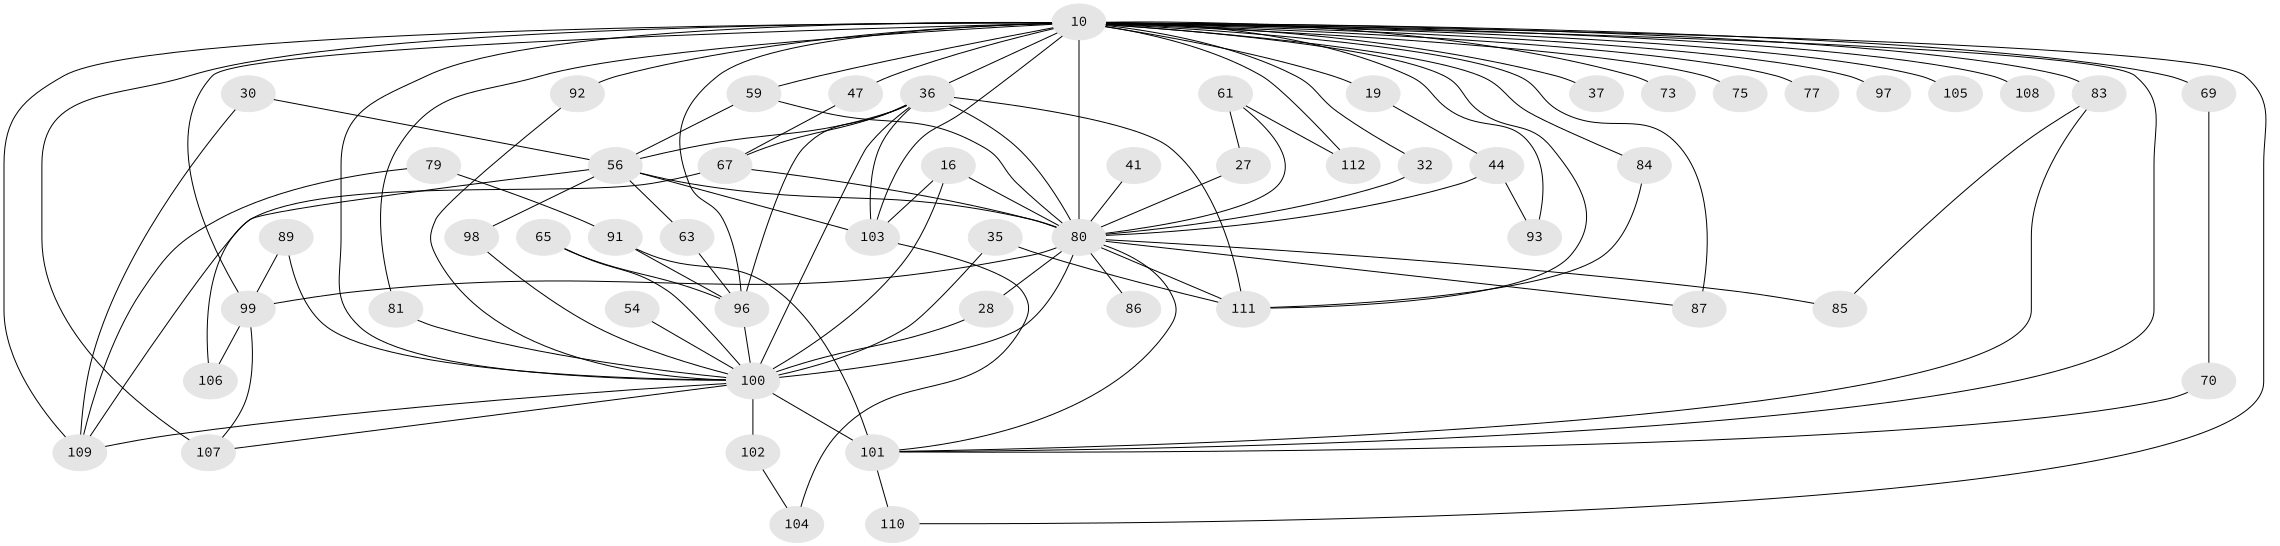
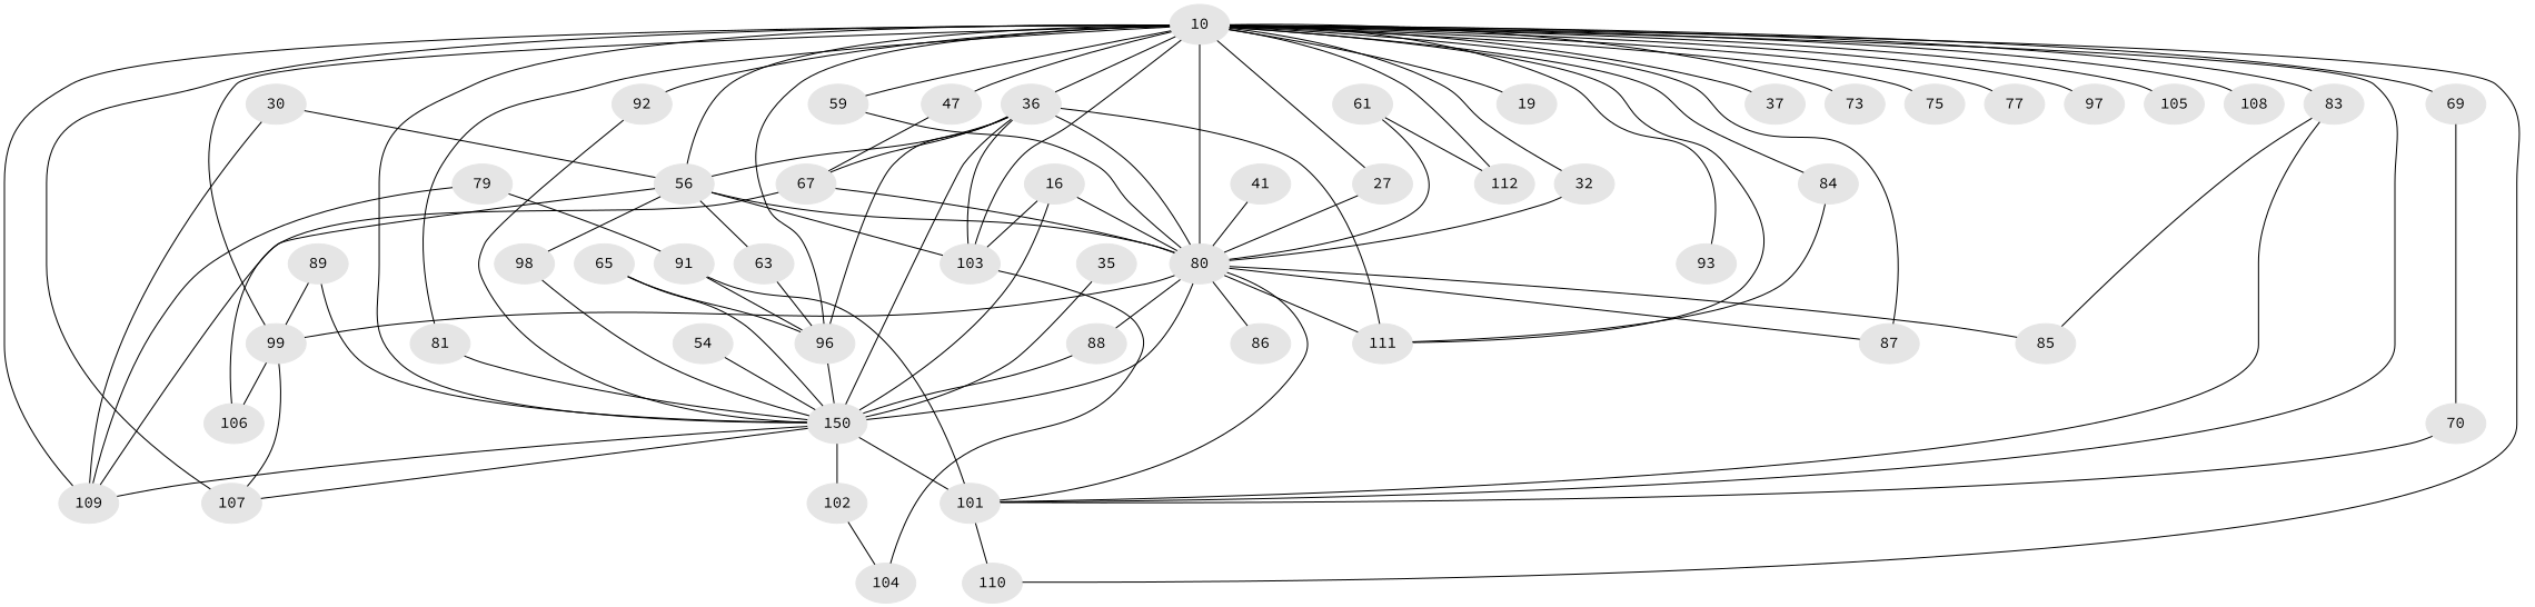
  graph {
    fontname="Source Code Pro"
    node [color=gray90 fontname="Source Code Pro" style=filled]
    edge [fontname="Source Code Pro"]
    10 [super="+1+5"]
    19
    27
    32
    36 [super="+7"]
    37
    47
    56 [super="+29+42"]
    59
    69 [super="+26"]
    73
    75
    77
    80 [super="+50+48"]
    81
    83 [super="+45"]
    84
    87 [super="+43"]
    92 [super="+17"]
    93 [super="+66+78+90"]
    96 [super="+23+60"]
    97
    99 [super="+72+55"]
-   100 [super="+33+34+68"]
+   100 [super="+33+34+68" label=150]
    101 [super="+53+95+82"]
    103 [super="+11+62"]
    105
    107 [super="+58"]
    108
    109 [super="+24+94+76"]
    110
    111 [super="+40+52+49"]
    112
-   44
    67 [super="+57"]
    63
    98
    106
    70
    85
    86
-   88 [label=28]
+   88
    102
    104
    16
    30
    35
    41
    54
    61
    65
    91 [super="+38"]
    79
    89
    10 -- 19 [weight=2]
-   61 -- 27
+   10 -- 27
    10 -- 32
    10 -- 36 [weight=9]
    10 -- 37 [weight=2]
    10 -- 47 [weight=2]
-   59 -- 56 [weight=2]
+   10 -- 56 [weight=2]
    10 -- 59
    10 -- 69 [weight=3]
    10 -- 73
    10 -- 75 [weight=2]
    10 -- 77
    10 -- 80 [weight=10]
    10 -- 81
    10 -- 83 [weight=3]
    10 -- 84
    10 -- 87 [weight=2]
    10 -- 92 [weight=2]
    10 -- 93 [weight=4]
    10 -- 96 [weight=3]
    10 -- 97 [weight=2]
    10 -- 99
    10 -- 100 [weight=10]
    10 -- 101
    10 -- 103 [weight=2]
    10 -- 105
    10 -- 107 [weight=2]
    10 -- 108 [weight=2]
    10 -- 109 [weight=2]
    10 -- 110
    10 -- 111
    10 -- 112
-   19 -- 44
    27 -- 80
    32 -- 80
    36 -- 56
    36 -- 80 [weight=6]
    36 -- 96
    36 -- 100 [weight=5]
    36 -- 103 [weight=3]
    36 -- 111
    36 -- 67
    47 -- 67
    56 -- 80 [weight=3]
    56 -- 103
    56 -- 63
    56 -- 98
    56 -- 106
    59 -- 80
    69 -- 70
    80 -- 87
    80 -- 99 [weight=3]
    80 -- 100 [weight=7]
    80 -- 101 [weight=2]
    80 -- 111 [weight=4]
    80 -- 85
    80 -- 86 [weight=2]
    80 -- 88
    81 -- 100
    83 -- 101
    83 -- 85
    84 -- 111
    92 -- 100
    96 -- 100
    99 -- 107
    99 -- 106
    100 -- 101 [weight=5]
    100 -- 107
    100 -- 109 [weight=2]
    100 -- 102 [weight=2]
    101 -- 110
    103 -- 104
-   44 -- 80
-   44 -- 93
    67 -- 80
    67 -- 109
    63 -- 96
    98 -- 100
    70 -- 101
    88 -- 100
    102 -- 104
    16 -- 80
    16 -- 100
    16 -- 103
    30 -- 56
    30 -- 109
    35 -- 100
-   35 -- 111
    41 -- 80 [weight=2]
    54 -- 100 [weight=2]
    61 -- 80 [weight=2]
    61 -- 112
    65 -- 96
    65 -- 100
    91 -- 96
    91 -- 101 [weight=2]
    79 -- 109
    79 -- 91
    89 -- 99
    89 -- 100
  }
